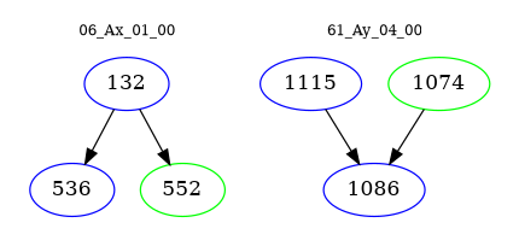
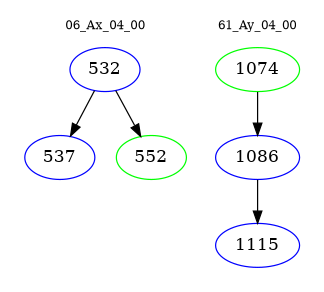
  digraph {
    node [color=blue]
    edge [color=black]
-   n1 [label=132]
-   n2 [label=536]
+   n1 [label=532]
+   n2 [label=537]
    n3 [color=green label=552]
    n4 [label=1086]
    n5 [color=green label=1074]
    n6 [label=1115]
    subgraph cluster_1 {
      color=white
      fontsize=10
-     label="06_Ax_01_00"
+     label="06_Ax_04_00"
      n1
      n2
      n3
    }
    subgraph cluster_2 {
      color=white
      fontsize=10
      label="61_Ay_04_00"
      n4
      n5
      n6
    }
    n1 -> n2
    n1 -> n3
-   n6 -> n4
+   n4 -> n6
    n5 -> n4
  }
